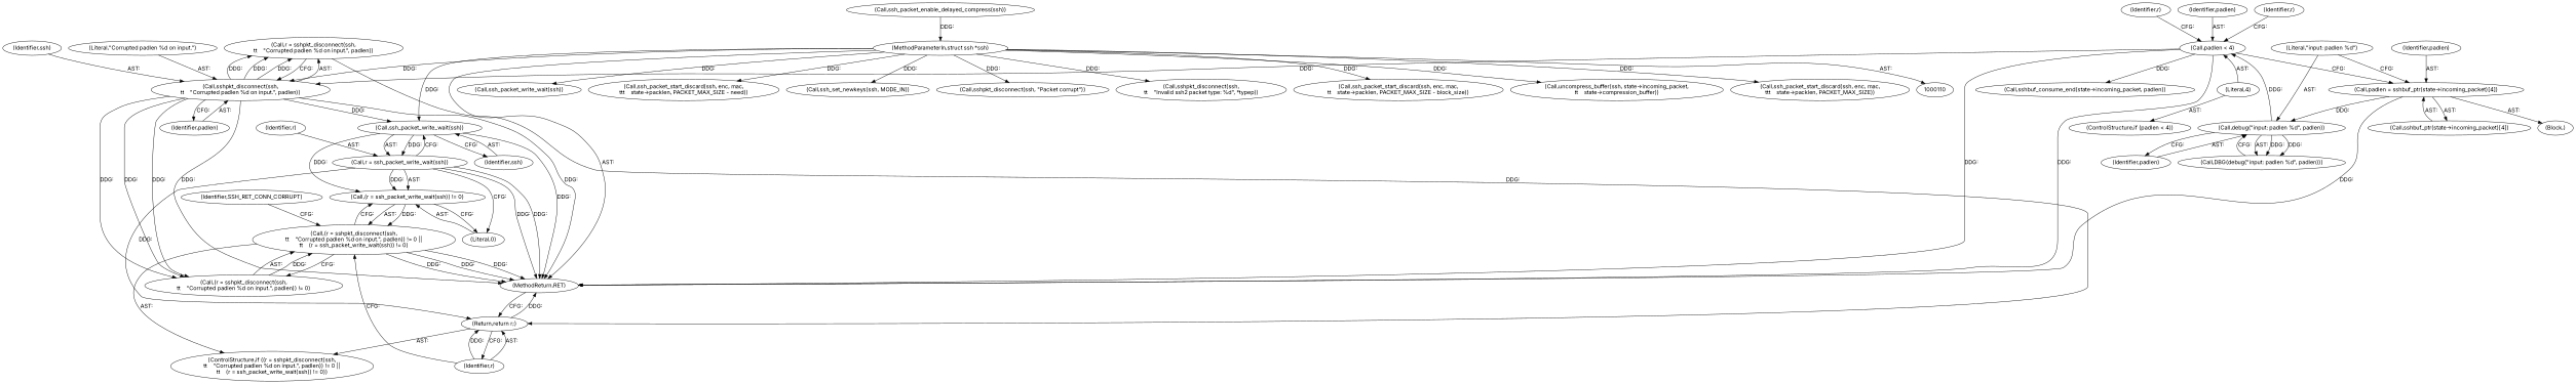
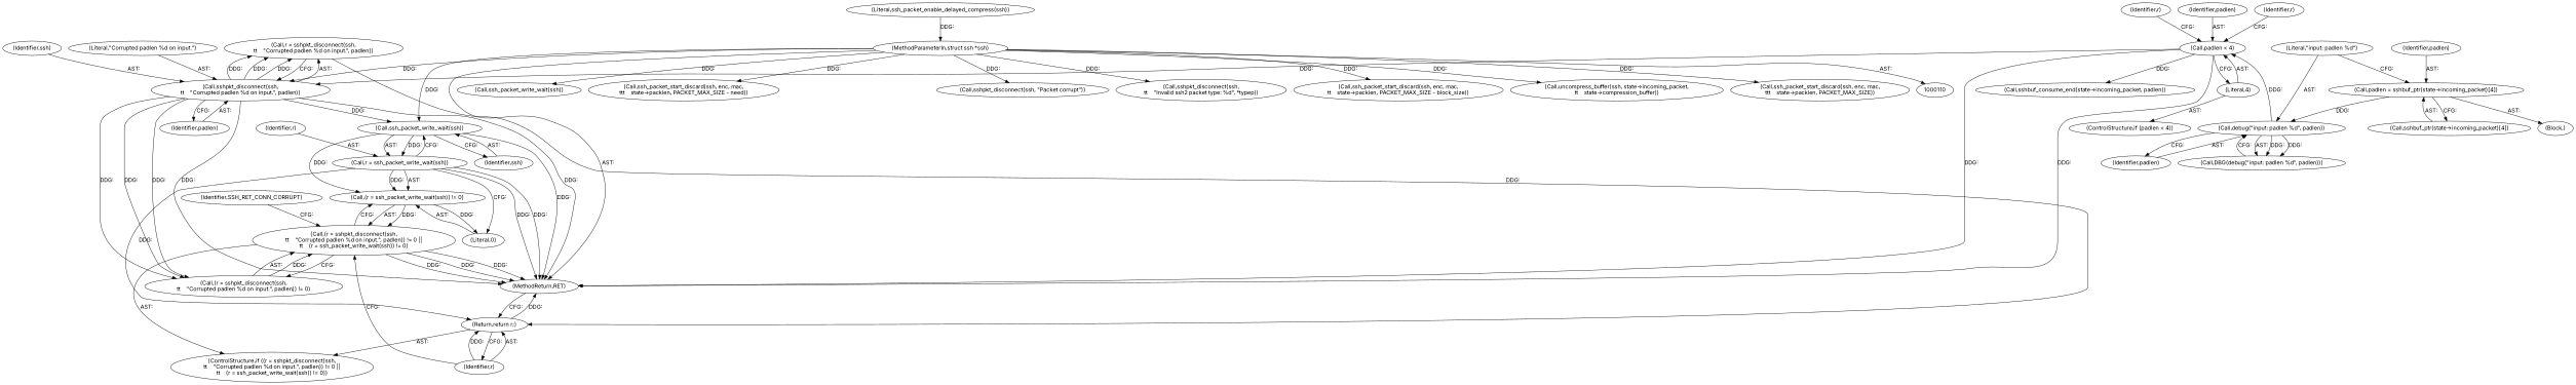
  digraph {
    fontname=Inter
    node [fontname=Inter]
    edge [fontname=Inter]
    n1 [label="(Call,ssh_packet_write_wait(ssh))"]
    n2 [label="(Call,(r = ssh_packet_write_wait(ssh)) != 0)"]
    n3 [label="(Call,r = ssh_packet_write_wait(ssh))"]
    n4 [label="(Identifier,ssh)"]
    n5 [label="(MethodReturn,RET)"]
    n6 [label="(Call,(r = sshpkt_disconnect(ssh,\n\t\t    \"Corrupted padlen %d on input.\", padlen)) != 0 ||\n\t\t    (r = ssh_packet_write_wait(ssh)) != 0)"]
    n7 [label="(Literal,0)"]
    n8 [label="(Return,return r;)"]
    n9 [label="(Call,sshpkt_disconnect(ssh,\n\t\t    \"Corrupted padlen %d on input.\", padlen))"]
    n10 [label="(Call,r = sshpkt_disconnect(ssh,\n\t\t    \"Corrupted padlen %d on input.\", padlen))"]
    n11 [label="(Call,(r = sshpkt_disconnect(ssh,\n\t\t    \"Corrupted padlen %d on input.\", padlen)) != 0)"]
    n12 [label="(Identifier,padlen)"]
    n13 [label="(MethodParameterIn,struct ssh *ssh)"]
    n14 [label="(Call,ssh_packet_write_wait(ssh))"]
    n15 [label="(Call,ssh_packet_start_discard(ssh, enc, mac,\n\t\t\t    state->packlen, PACKET_MAX_SIZE - need))"]
-   n16 [label="(Call,ssh_set_newkeys(ssh, MODE_IN))"]
    n17 [label="(Call,sshpkt_disconnect(ssh, \"Packet corrupt\"))"]
    n18 [label="(Call,sshpkt_disconnect(ssh,\n\t\t    \"Invalid ssh2 packet type: %d\", *typep))"]
    n19 [label="(Call,ssh_packet_start_discard(ssh, enc, mac,\n\t\t    state->packlen, PACKET_MAX_SIZE - block_size))"]
    n20 [label="(Call,uncompress_buffer(ssh, state->incoming_packet,\n\t\t    state->compression_buffer))"]
    n21 [label="(Call,ssh_packet_start_discard(ssh, enc, mac,\n\t\t\t    state->packlen, PACKET_MAX_SIZE))"]
    1000110
-   n23 [label="(Call,ssh_packet_enable_delayed_compress(ssh))"]
+   n23 [label="(Literal,ssh_packet_enable_delayed_compress(ssh))"]
    n24 [label="(Call,padlen < 4)"]
    n25 [label="(Literal,4)"]
    n26 [label="(Call,sshbuf_consume_end(state->incoming_packet, padlen))"]
    n27 [label="(ControlStructure,if (padlen < 4))"]
    n28 [label="(Call,debug(\"input: padlen %d\", padlen))"]
    n29 [label="(Call,DBG(debug(\"input: padlen %d\", padlen)))"]
    n30 [label="(Identifier,padlen)"]
    n31 [label="(Call,padlen = sshbuf_ptr(state->incoming_packet)[4])"]
    n32 [label="(Call,sshbuf_ptr(state->incoming_packet)[4])"]
    n33 [label="(Block,)"]
    n34 [label="(ControlStructure,if ((r = sshpkt_disconnect(ssh,\n\t\t    \"Corrupted padlen %d on input.\", padlen)) != 0 ||\n\t\t    (r = ssh_packet_write_wait(ssh)) != 0))"]
    n35 [label="(Identifier,r)"]
    n36 [label="(Identifier,r)"]
    n37 [label="(Identifier,r)"]
    n38 [label="(Identifier,padlen)"]
    n39 [label="(Identifier,ssh)"]
    n40 [label="(Identifier,SSH_RET_CONN_CORRUPT)"]
    n41 [label="(Literal,\"Corrupted padlen %d on input.\")"]
    n42 [label="(Literal,\"input: padlen %d\")"]
    n43 [label="(Identifier,r)"]
    n44 [label="(Identifier,padlen)"]
    n1 -> n2 [label="DDG: "]
    n1 -> n3 [label="AST: "]
    n1 -> n3 [label="DDG: "]
    n1 -> n4 [label="CFG: "]
    n1 -> n5 [label="DDG: "]
    n2 -> n6 [label="AST: "]
    n2 -> n6 [label="DDG: "]
-   n2 -> n7 [label="CFG: "]
+   n2 -> n7 [label="DDG: "]
    n3 -> n1 [label="CFG: "]
    n3 -> n2 [label="AST: "]
    n3 -> n2 [label="DDG: "]
    n3 -> n5 [label="DDG: "]
    n3 -> n5 [label="DDG: "]
    n3 -> n7 [label="CFG: "]
    n3 -> n8 [label="DDG: "]
    n4 -> n1 [label="AST: "]
    n5 -> n8 [label="CFG: "]
    n6 -> n2 [label="CFG: "]
    n6 -> n5 [label="DDG: "]
    n6 -> n5 [label="DDG: "]
    n6 -> n5 [label="DDG: "]
    n6 -> n11 [label="CFG: "]
    n6 -> n34 [label="AST: "]
    n7 -> n2 [label="AST: "]
    n8 -> n5 [label="DDG: "]
    n8 -> n34 [label="AST: "]
    n8 -> n35 [label="CFG: "]
    n9 -> n1 [label="DDG: "]
    n9 -> n5 [label="DDG: "]
    n9 -> n5 [label="DDG: "]
    n9 -> n10 [label="AST: "]
    n9 -> n10 [label="DDG: "]
    n9 -> n10 [label="DDG: "]
    n9 -> n10 [label="DDG: "]
    n9 -> n11 [label="DDG: "]
    n9 -> n11 [label="DDG: "]
    n9 -> n11 [label="DDG: "]
    n9 -> n12 [label="CFG: "]
    n10 -> n8 [label="DDG: "]
    n10 -> n9 [label="CFG: "]
    n11 -> n6 [label="AST: "]
    n11 -> n6 [label="DDG: "]
    n12 -> n9 [label="AST: "]
    n13 -> n1 [label="DDG: "]
    n13 -> n5 [label="AST: "]
    n13 -> n9 [label="DDG: "]
    n13 -> n14 [label="DDG: "]
    n13 -> n15 [label="DDG: "]
-   n13 -> n16 [label="DDG: "]
    n13 -> n17 [label="DDG: "]
    n13 -> n18 [label="DDG: "]
    n13 -> n19 [label="DDG: "]
    n13 -> n20 [label="DDG: "]
    n13 -> n21 [label="DDG: "]
    n13 -> 1000110 [label="AST: "]
    n23 -> n13 [label="DDG: "]
    n24 -> n5 [label="DDG: "]
    n24 -> n5 [label="DDG: "]
    n24 -> n9 [label="DDG: "]
-   n24 -> n31 [label="CFG: "]
+   n24 -> n25 [label="CFG: "]
    n24 -> n26 [label="DDG: "]
    n25 -> n24 [label="AST: "]
    n25 -> n27 [label="AST: "]
    n28 -> n24 [label="DDG: "]
    n28 -> n29 [label="AST: "]
    n28 -> n29 [label="DDG: "]
    n28 -> n29 [label="DDG: "]
    n28 -> n30 [label="CFG: "]
    n29 -> n28 [label="CFG: "]
    n30 -> n28 [label="AST: "]
-   n31 -> n5 [label="DDG: "]
    n31 -> n28 [label="DDG: "]
-   n31 -> n32 [label="AST: "]
+   n31 -> n32 [label="CFG: "]
    n31 -> n33 [label="AST: "]
    n32 -> n31 [label="AST: "]
    n35 -> n6 [label="CFG: "]
    n35 -> n8 [label="AST: "]
    n35 -> n8 [label="DDG: "]
    n36 -> n24 [label="CFG: "]
    n37 -> n24 [label="CFG: "]
    n38 -> n24 [label="AST: "]
    n39 -> n9 [label="AST: "]
    n40 -> n6 [label="CFG: "]
    n41 -> n9 [label="AST: "]
    n42 -> n28 [label="AST: "]
    n42 -> n31 [label="CFG: "]
    n43 -> n3 [label="AST: "]
    n44 -> n31 [label="AST: "]
  }
